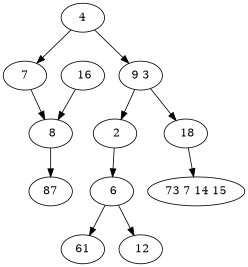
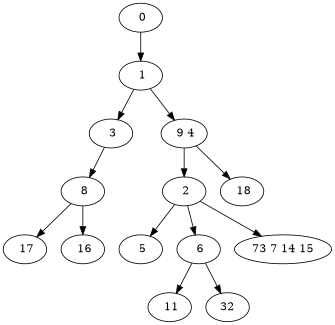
  digraph {
-   " 1" [label=4]
-   " 3" [label=7]
-   " 9 4" [label="9 3"]
+   " 0"
+   " 1"
+   " 3"
+   " 9 4"
    " 2"
+   " 5"
    " 6"
    n8 [label="73 7 14 15"]
    " 8"
    " 18"
-   " 11" [label=61]
-   " 12"
-   " 17" [label=87]
+   " 11"
+   " 12" [label=32]
+   " 17"
    " 16"
+   " 0" -> " 1"
    " 1" -> " 3"
    " 1" -> " 9 4"
    " 3" -> " 8"
    " 9 4" -> " 2"
    " 9 4" -> " 18"
+   " 2" -> " 5"
    " 2" -> " 6"
-   " 18" -> n8
+   " 2" -> n8
    " 6" -> " 11"
    " 6" -> " 12"
    " 8" -> " 17"
-   " 16" -> " 8"
+   " 8" -> " 16"
  }
